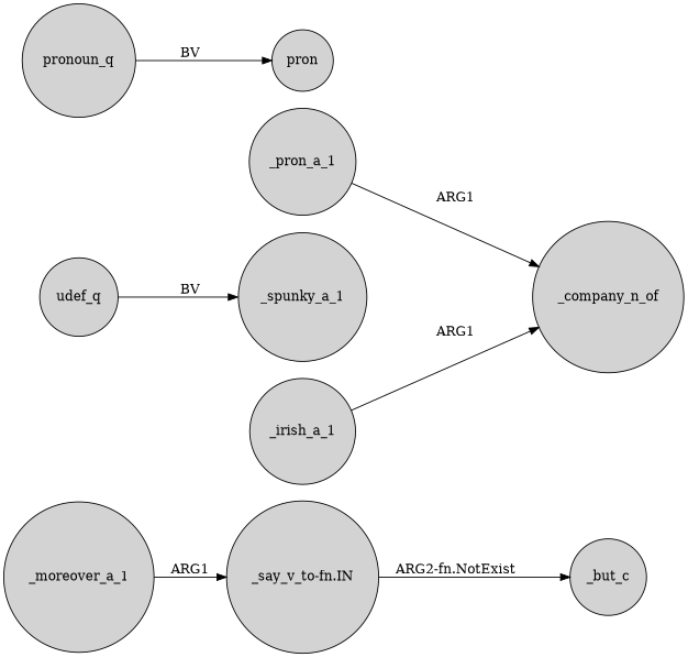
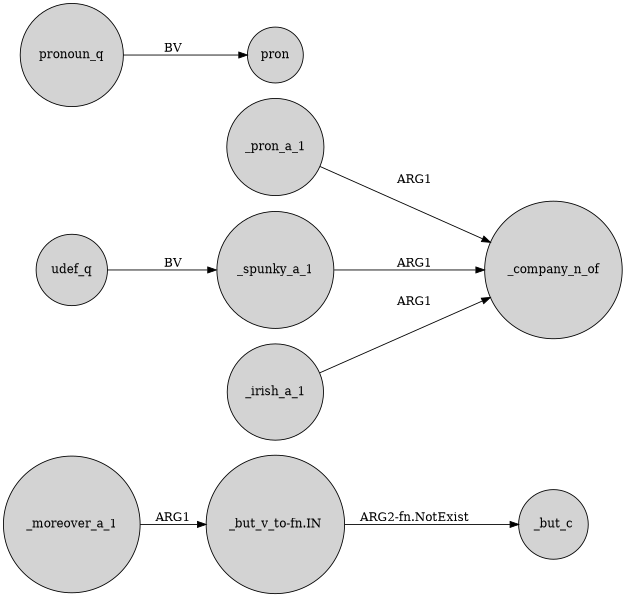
  digraph {
    rankdir=LR
    node [shape=circle style=filled]
    _moreover_a_1
-   "_say_v_to-fn.IN"
+   "_say_v_to-fn.IN" [label="_but_v_to-fn.IN"]
    _but_c
    n4 [label=_pron_a_1]
    _company_n_of
    udef_q
    _spunky_a_1
    _irish_a_1
    pronoun_q
    pron
    _moreover_a_1 -> "_say_v_to-fn.IN" [label=ARG1]
    "_say_v_to-fn.IN" -> _but_c [label="ARG2-fn.NotExist"]
    n4 -> _company_n_of [label=ARG1]
    udef_q -> _spunky_a_1 [label=BV]
+   _spunky_a_1 -> _company_n_of [label=ARG1]
    _irish_a_1 -> _company_n_of [label=ARG1]
    pronoun_q -> pron [label=BV]
  }
